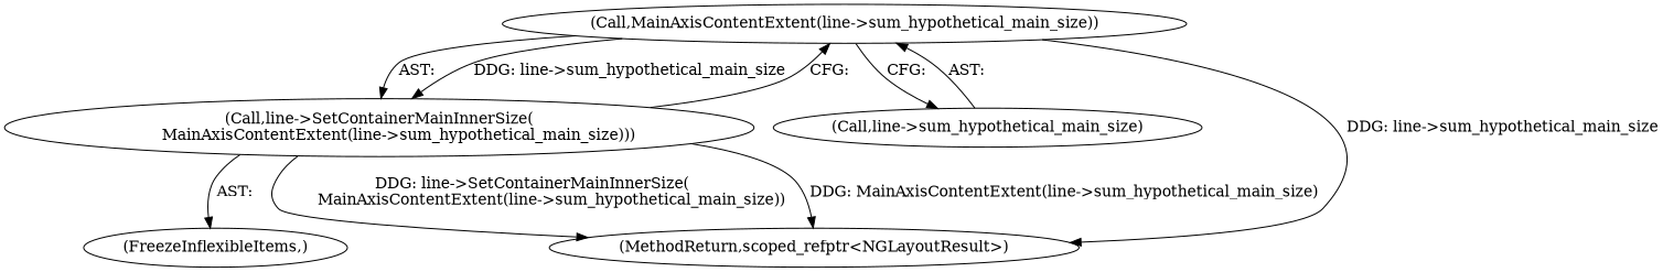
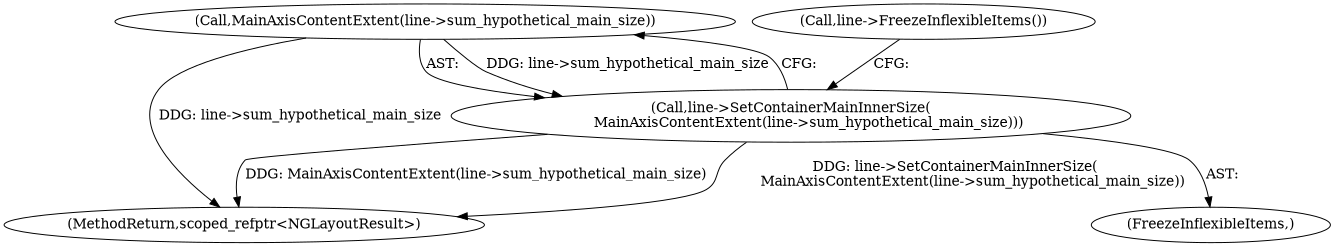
  digraph {
    n1 [label="(Call,MainAxisContentExtent(line->sum_hypothetical_main_size))"]
    n2 [label="(Call,line->SetContainerMainInnerSize(\n        MainAxisContentExtent(line->sum_hypothetical_main_size)))"]
-   n3 [label="(Call,line->sum_hypothetical_main_size)"]
    n4 [label="(MethodReturn,scoped_refptr<NGLayoutResult>)"]
    n5 [label="(FreezeInflexibleItems,)"]
+   n6 [label="(Call,line->FreezeInflexibleItems())"]
    n1 -> n2 [label="AST: "]
    n1 -> n2 [label="DDG: line->sum_hypothetical_main_size"]
-   n1 -> n3 [label="CFG: "]
    n1 -> n4 [label="DDG: line->sum_hypothetical_main_size"]
    n2 -> n1 [label="CFG: "]
    n2 -> n4 [label="DDG: MainAxisContentExtent(line->sum_hypothetical_main_size)"]
    n2 -> n4 [label="DDG: line->SetContainerMainInnerSize(\n        MainAxisContentExtent(line->sum_hypothetical_main_size))"]
    n2 -> n5 [label="AST: "]
-   n3 -> n1 [label="AST: "]
+   n6 -> n2 [label="CFG: "]
  }
